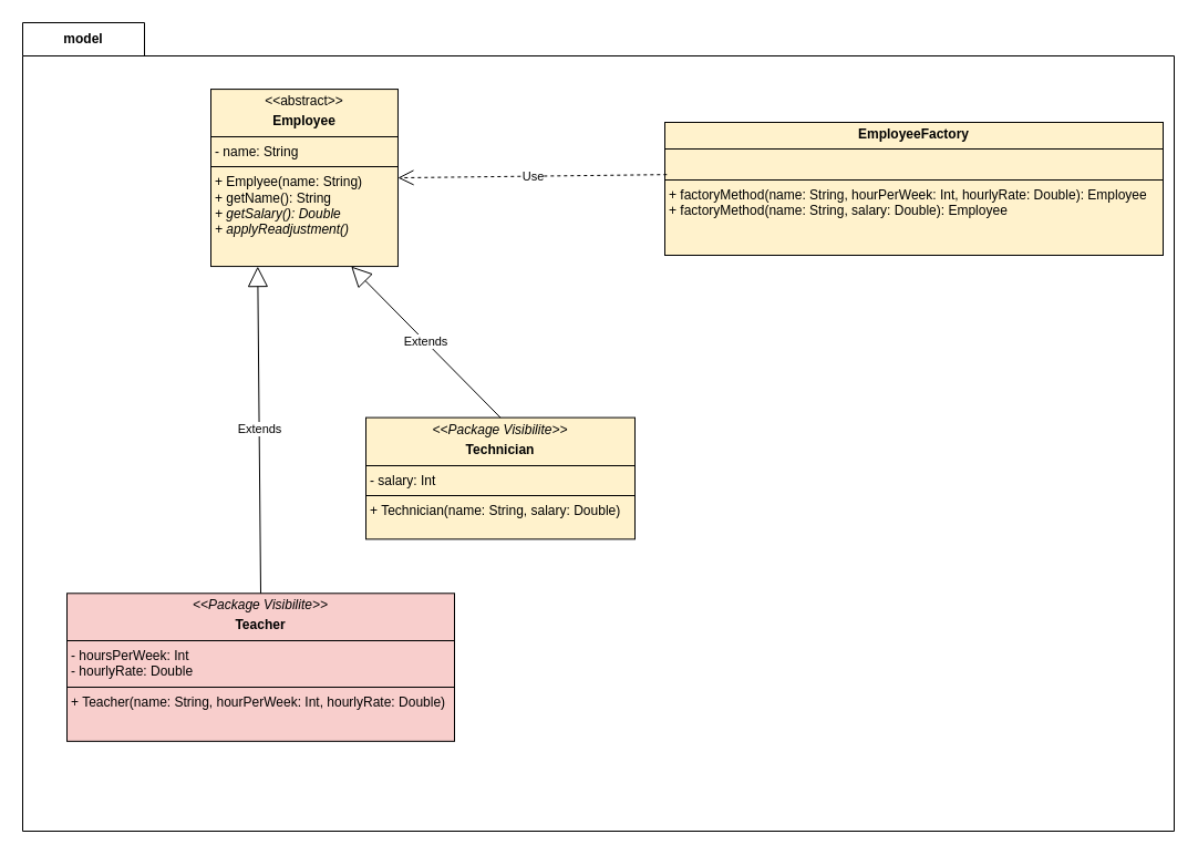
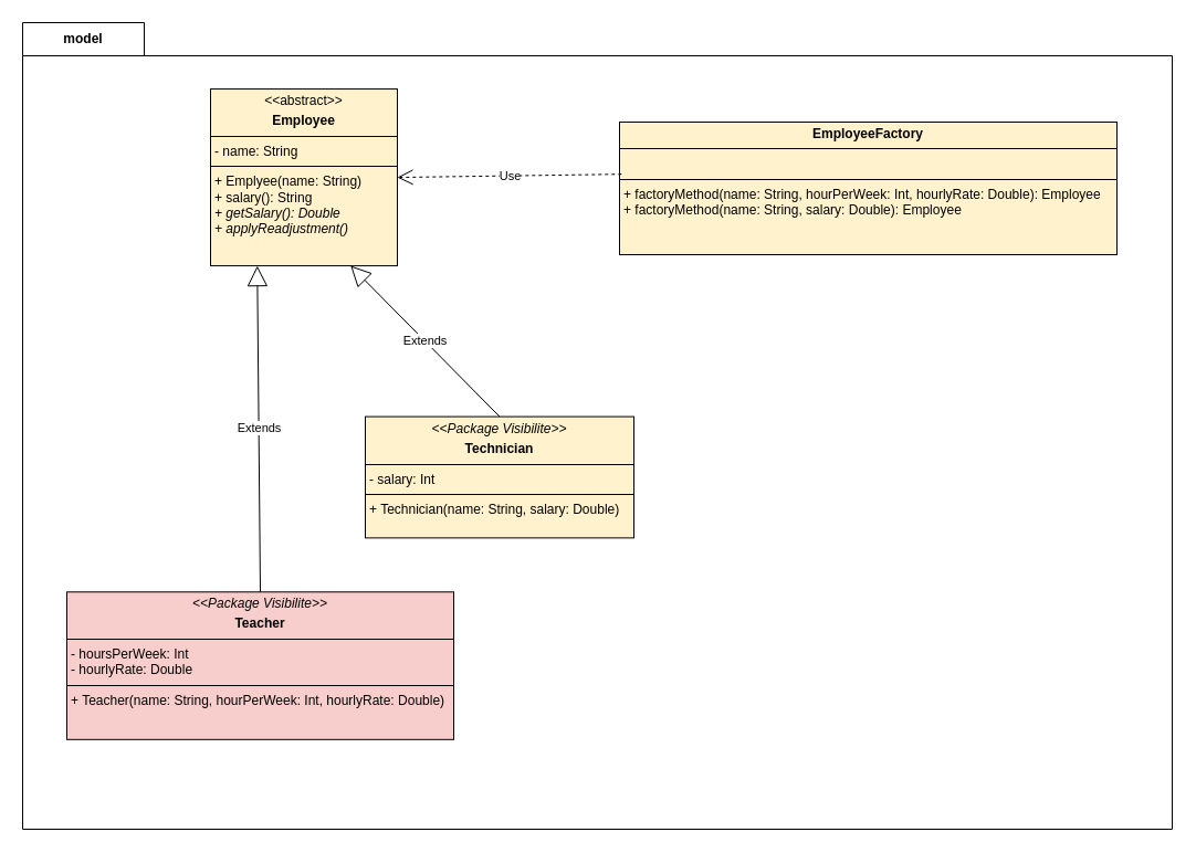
  <mxCell id="0" />
  <mxCell id="1" parent="0" />
  <mxCell id="2" value="model" style="shape=folder;fontStyle=1;tabWidth=110;tabHeight=30;tabPosition=left;html=1;boundedLbl=1;labelInHeader=1;container=1;collapsible=0;whiteSpace=wrap;" vertex="1" parent="1"><mxGeometry x="20" y="20" width="1040" height="730" as="geometry" /></mxCell>
  <mxCell id="3" value="" style="html=1;strokeColor=none;resizeWidth=1;resizeHeight=1;fillColor=none;part=1;connectable=0;allowArrows=0;deletable=0;whiteSpace=wrap;" vertex="1" parent="2"><mxGeometry width="810.936" height="228.319" relative="1" as="geometry"><mxPoint y="30" as="offset" /></mxGeometry></mxCell>
- <mxCell id="4" value="&lt;p style=&quot;margin:0px;margin-top:4px;text-align:center;&quot;&gt;&amp;lt;&amp;lt;abstract&amp;gt;&amp;gt;&lt;br&gt;&lt;/p&gt;&lt;p style=&quot;margin:0px;margin-top:4px;text-align:center;&quot;&gt;&lt;b&gt;Employee&lt;/b&gt;&lt;br&gt;&lt;/p&gt;&lt;hr size=&quot;1&quot; style=&quot;border-style:solid;&quot;&gt;&lt;p style=&quot;margin:0px;margin-left:4px;&quot;&gt;- name: String&lt;br&gt;&lt;/p&gt;&lt;hr size=&quot;1&quot; style=&quot;border-style:solid;&quot;&gt;&lt;p style=&quot;margin:0px;margin-left:4px;&quot;&gt;+ Emplyee(name: String)&lt;/p&gt;&lt;p style=&quot;margin:0px;margin-left:4px;&quot;&gt;+ getName(): String&lt;/p&gt;&lt;p style=&quot;margin:0px;margin-left:4px;&quot;&gt;&lt;i&gt;+ getSalary(): Double&lt;/i&gt;&lt;/p&gt;&lt;p style=&quot;margin:0px;margin-left:4px;&quot;&gt;&lt;i&gt;+ applyReadjustment()&lt;br&gt;&lt;/i&gt;&lt;/p&gt;" style="verticalAlign=top;align=left;overflow=fill;html=1;whiteSpace=wrap;fillColor=#fff2cc;strokeColor=#000000;" vertex="1" parent="2"><mxGeometry x="170" y="60.07" width="168.968" height="160" as="geometry" /></mxCell>
+ <mxCell id="4" value="&lt;p style=&quot;margin:0px;margin-top:4px;text-align:center;&quot;&gt;&amp;lt;&amp;lt;abstract&amp;gt;&amp;gt;&lt;br&gt;&lt;/p&gt;&lt;p style=&quot;margin:0px;margin-top:4px;text-align:center;&quot;&gt;&lt;b&gt;Employee&lt;/b&gt;&lt;br&gt;&lt;/p&gt;&lt;hr size=&quot;1&quot; style=&quot;border-style:solid;&quot;&gt;&lt;p style=&quot;margin:0px;margin-left:4px;&quot;&gt;- name: String&lt;br&gt;&lt;/p&gt;&lt;hr size=&quot;1&quot; style=&quot;border-style:solid;&quot;&gt;&lt;p style=&quot;margin:0px;margin-left:4px;&quot;&gt;+ Emplyee(name: String)&lt;/p&gt;&lt;p style=&quot;margin:0px;margin-left:4px;&quot;&gt;+ salary(): String&lt;/p&gt;&lt;p style=&quot;margin:0px;margin-left:4px;&quot;&gt;&lt;i&gt;+ getSalary(): Double&lt;/i&gt;&lt;/p&gt;&lt;p style=&quot;margin:0px;margin-left:4px;&quot;&gt;&lt;i&gt;+ applyReadjustment()&lt;br&gt;&lt;/i&gt;&lt;/p&gt;" style="verticalAlign=top;align=left;overflow=fill;html=1;whiteSpace=wrap;fillColor=#fff2cc;strokeColor=#000000;" vertex="1" parent="2"><mxGeometry x="170" y="60.07" width="168.968" height="160" as="geometry" /></mxCell>
  <mxCell id="5" value="&lt;p style=&quot;margin:0px;margin-top:4px;text-align:center;&quot;&gt;&lt;i&gt;&amp;lt;&amp;lt;Package Visibilite&amp;gt;&amp;gt;&lt;/i&gt;&lt;br&gt;&lt;/p&gt;&lt;p style=&quot;margin:0px;margin-top:4px;text-align:center;&quot;&gt;&lt;b&gt;Teacher&lt;/b&gt;&lt;/p&gt;&lt;hr size=&quot;1&quot; style=&quot;border-style:solid;&quot;&gt;&lt;p style=&quot;margin:0px;margin-left:4px;&quot;&gt;- hoursPerWeek: Int&lt;/p&gt;&lt;p style=&quot;margin:0px;margin-left:4px;&quot;&gt;- hourlyRate: Double&lt;br&gt;&lt;/p&gt;&lt;hr size=&quot;1&quot; style=&quot;border-style:solid;&quot;&gt;&lt;p style=&quot;margin:0px;margin-left:4px;&quot;&gt;+ Teacher(name: String, hourPerWeek: Int, hourlyRate: Double)&lt;br&gt;&lt;/p&gt;" style="verticalAlign=top;align=left;overflow=fill;html=1;whiteSpace=wrap;strokeColor=#000000;fontFamily=Helvetica;fontSize=12;fontColor=default;fillColor=#f8cecc;" vertex="1" parent="2"><mxGeometry x="40" y="515.29" width="350" height="133.53" as="geometry" /></mxCell>
  <mxCell id="6" value="&lt;p style=&quot;margin:0px;margin-top:4px;text-align:center;&quot;&gt;&lt;i&gt;&amp;lt;&amp;lt;Package Visibilite&amp;gt;&amp;gt;&lt;/i&gt;&lt;/p&gt;&lt;p style=&quot;margin:0px;margin-top:4px;text-align:center;&quot;&gt;&lt;b&gt;Technician&lt;/b&gt;&lt;/p&gt;&lt;hr size=&quot;1&quot; style=&quot;border-style:solid;&quot;&gt;&lt;p style=&quot;margin:0px;margin-left:4px;&quot;&gt;- salary: Int&lt;br&gt;&lt;/p&gt;&lt;hr size=&quot;1&quot; style=&quot;border-style:solid;&quot;&gt;&lt;p style=&quot;margin:0px;margin-left:4px;&quot;&gt;+ Technician(name: String, salary: Double)&lt;br&gt;&lt;/p&gt;" style="verticalAlign=top;align=left;overflow=fill;html=1;whiteSpace=wrap;strokeColor=#000000;fontFamily=Helvetica;fontSize=12;fontColor=default;fillColor=#fff2cc;" vertex="1" parent="2"><mxGeometry x="310" y="356.58" width="242.992" height="109.78" as="geometry" /></mxCell>
  <mxCell id="7" value="Extends" style="endArrow=block;endSize=16;endFill=0;html=1;rounded=0;entryX=0.25;entryY=1;entryDx=0;entryDy=0;exitX=0.5;exitY=0;exitDx=0;exitDy=0;" edge="1" parent="2" source="5" target="4"><mxGeometry width="160" relative="1" as="geometry"><mxPoint x="275.341" y="714.468" as="sourcePoint" /><mxPoint x="577.085" y="714.468" as="targetPoint" /></mxGeometry></mxCell>
  <mxCell id="8" value="Extends" style="endArrow=block;endSize=16;endFill=0;html=1;rounded=0;entryX=0.75;entryY=1;entryDx=0;entryDy=0;exitX=0.5;exitY=0;exitDx=0;exitDy=0;" edge="1" parent="2" source="6" target="4"><mxGeometry width="160" relative="1" as="geometry"><mxPoint x="275.341" y="714.468" as="sourcePoint" /><mxPoint x="577.085" y="714.468" as="targetPoint" /></mxGeometry></mxCell>
- <mxCell id="9" value="&lt;p style=&quot;margin:0px;margin-top:4px;text-align:center;&quot;&gt;&lt;b&gt;EmployeeFactory&lt;/b&gt;&lt;br&gt;&lt;/p&gt;&lt;hr size=&quot;1&quot; style=&quot;border-style:solid;&quot;&gt;&lt;br&gt;&lt;hr size=&quot;1&quot; style=&quot;border-style:solid;&quot;&gt;&lt;p style=&quot;margin:0px;margin-left:4px;&quot;&gt;+ factoryMethod(name: String, hourPerWeek: Int, hourlyRate: Double): Employee &lt;br&gt;&lt;/p&gt;&lt;p style=&quot;margin:0px;margin-left:4px;&quot;&gt;+ factoryMethod(name: String, salary: Double): Employee &lt;/p&gt;" style="verticalAlign=top;align=left;overflow=fill;html=1;whiteSpace=wrap;strokeColor=#000000;fontFamily=Helvetica;fontSize=12;fontColor=default;fillColor=#fff2cc;" vertex="1" parent="2"><mxGeometry x="580" y="90" width="450" height="120" as="geometry" /></mxCell>
+ <mxCell id="9" value="&lt;p style=&quot;margin:0px;margin-top:4px;text-align:center;&quot;&gt;&lt;b&gt;EmployeeFactory&lt;/b&gt;&lt;br&gt;&lt;/p&gt;&lt;hr size=&quot;1&quot; style=&quot;border-style:solid;&quot;&gt;&lt;br&gt;&lt;hr size=&quot;1&quot; style=&quot;border-style:solid;&quot;&gt;&lt;p style=&quot;margin:0px;margin-left:4px;&quot;&gt;+ factoryMethod(name: String, hourPerWeek: Int, hourlyRate: Double): Employee &lt;br&gt;&lt;/p&gt;&lt;p style=&quot;margin:0px;margin-left:4px;&quot;&gt;+ factoryMethod(name: String, salary: Double): Employee &lt;/p&gt;" style="verticalAlign=top;align=left;overflow=fill;html=1;whiteSpace=wrap;strokeColor=#000000;fontFamily=Helvetica;fontSize=12;fontColor=default;fillColor=#fff2cc;" vertex="1" parent="2"><mxGeometry x="540" y="90" width="450" height="120" as="geometry" /></mxCell>
  <mxCell id="10" value="Use" style="endArrow=open;endSize=12;dashed=1;html=1;rounded=0;entryX=1;entryY=0.5;entryDx=0;entryDy=0;exitX=0.004;exitY=0.393;exitDx=0;exitDy=0;exitPerimeter=0;" edge="1" parent="2" source="9" target="4"><mxGeometry width="160" relative="1" as="geometry"><mxPoint x="380" y="390" as="sourcePoint" /><mxPoint x="540" y="390" as="targetPoint" /></mxGeometry></mxCell>
